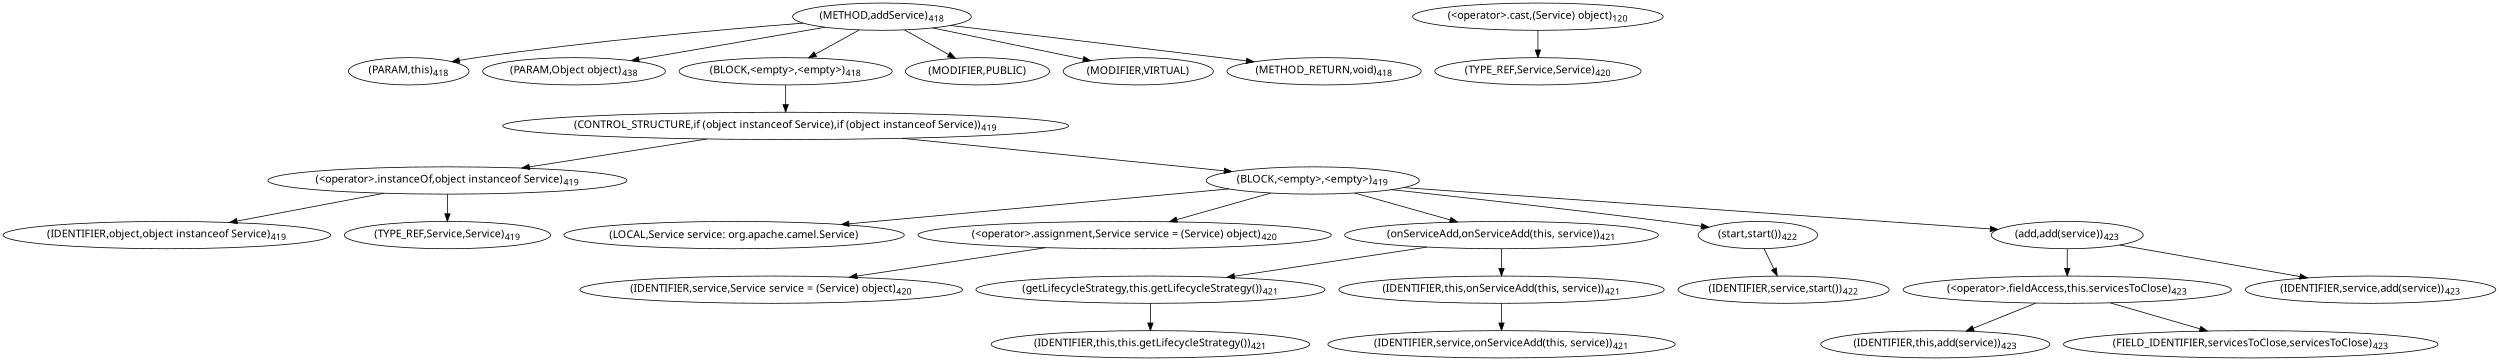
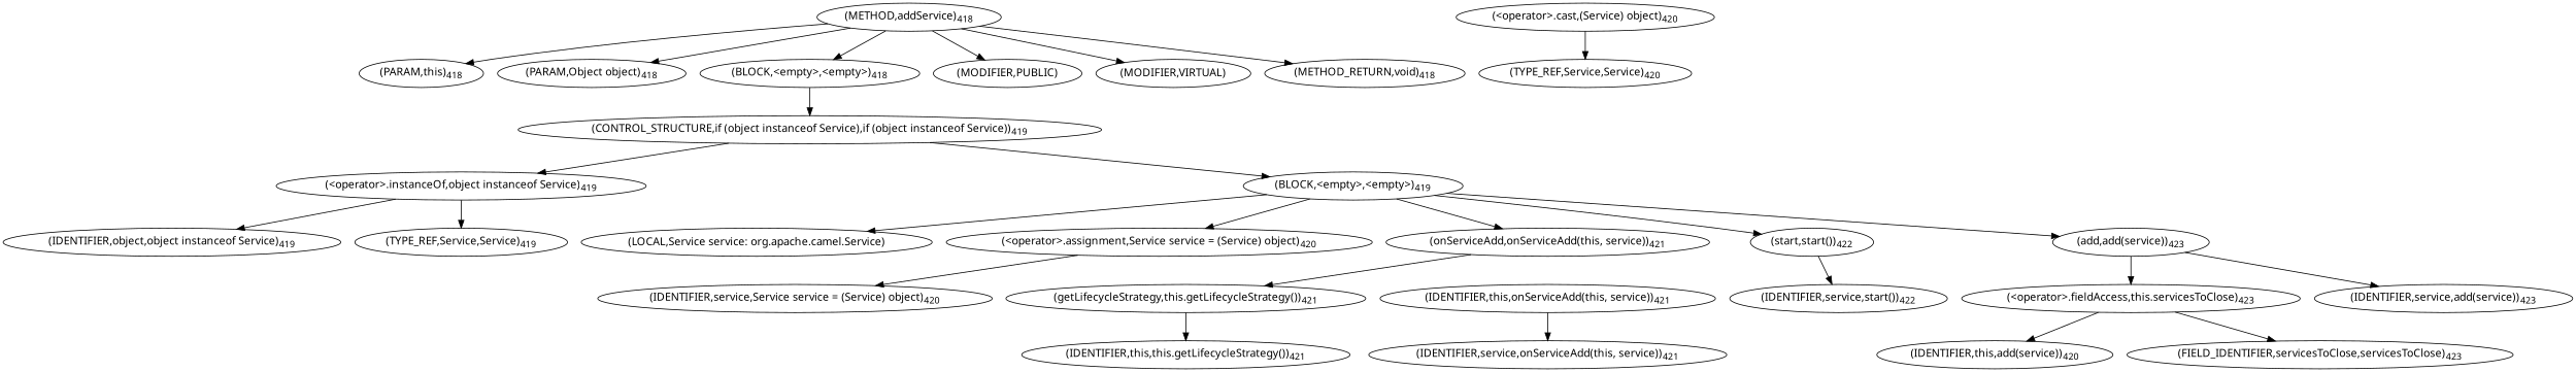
  digraph {
    fontname="Noto Sans"
    node [fontname="Noto Sans"]
    edge [fontname="Noto Sans"]
    n1 [label=<(METHOD,addService)<SUB>418</SUB>>]
    n2 [label=<(PARAM,this)<SUB>418</SUB>>]
-   n3 [label=<(PARAM,Object object)<SUB>438</SUB>>]
+   n3 [label=<(PARAM,Object object)<SUB>418</SUB>>]
    n4 [label=<(BLOCK,&lt;empty&gt;,&lt;empty&gt;)<SUB>418</SUB>>]
    n5 [label=<(MODIFIER,PUBLIC)>]
    n6 [label=<(MODIFIER,VIRTUAL)>]
    n7 [label=<(METHOD_RETURN,void)<SUB>418</SUB>>]
    n8 [label=<(CONTROL_STRUCTURE,if (object instanceof Service),if (object instanceof Service))<SUB>419</SUB>>]
    n9 [label=<(&lt;operator&gt;.instanceOf,object instanceof Service)<SUB>419</SUB>>]
    n10 [label=<(BLOCK,&lt;empty&gt;,&lt;empty&gt;)<SUB>419</SUB>>]
    n11 [label=<(IDENTIFIER,object,object instanceof Service)<SUB>419</SUB>>]
    n12 [label=<(TYPE_REF,Service,Service)<SUB>419</SUB>>]
    n13 [label=<(LOCAL,Service service: org.apache.camel.Service)>]
    n14 [label=<(&lt;operator&gt;.assignment,Service service = (Service) object)<SUB>420</SUB>>]
    n15 [label=<(onServiceAdd,onServiceAdd(this, service))<SUB>421</SUB>>]
    n16 [label=<(start,start())<SUB>422</SUB>>]
    n17 [label=<(add,add(service))<SUB>423</SUB>>]
    n18 [label=<(IDENTIFIER,service,Service service = (Service) object)<SUB>420</SUB>>]
    n19 [label=<(getLifecycleStrategy,this.getLifecycleStrategy())<SUB>421</SUB>>]
    n20 [label=<(IDENTIFIER,this,onServiceAdd(this, service))<SUB>421</SUB>>]
    n21 [label=<(IDENTIFIER,service,start())<SUB>422</SUB>>]
    n22 [label=<(&lt;operator&gt;.fieldAccess,this.servicesToClose)<SUB>423</SUB>>]
    n23 [label=<(IDENTIFIER,service,add(service))<SUB>423</SUB>>]
-   n24 [label=<(&lt;operator&gt;.cast,(Service) object)<SUB>120</SUB>>]
+   n24 [label=<(&lt;operator&gt;.cast,(Service) object)<SUB>420</SUB>>]
    n25 [label=<(TYPE_REF,Service,Service)<SUB>420</SUB>>]
    n26 [label=<(IDENTIFIER,this,this.getLifecycleStrategy())<SUB>421</SUB>>]
    n27 [label=<(IDENTIFIER,service,onServiceAdd(this, service))<SUB>421</SUB>>]
-   n28 [label=<(IDENTIFIER,this,add(service))<SUB>423</SUB>>]
+   n28 [label=<(IDENTIFIER,this,add(service))<SUB>420</SUB>>]
    n29 [label=<(FIELD_IDENTIFIER,servicesToClose,servicesToClose)<SUB>423</SUB>>]
    n1 -> n2
    n1 -> n3
    n1 -> n4
    n1 -> n5
    n1 -> n6
    n1 -> n7
    n4 -> n8
    n8 -> n9
    n8 -> n10
    n9 -> n11
    n9 -> n12
    n10 -> n13
    n10 -> n14
    n10 -> n15
    n10 -> n16
    n10 -> n17
    n14 -> n18
    n15 -> n19
-   n15 -> n20
    n16 -> n21
    n17 -> n22
    n17 -> n23
    n19 -> n26
    n20 -> n27
    n22 -> n28
    n22 -> n29
    n24 -> n25
  }
